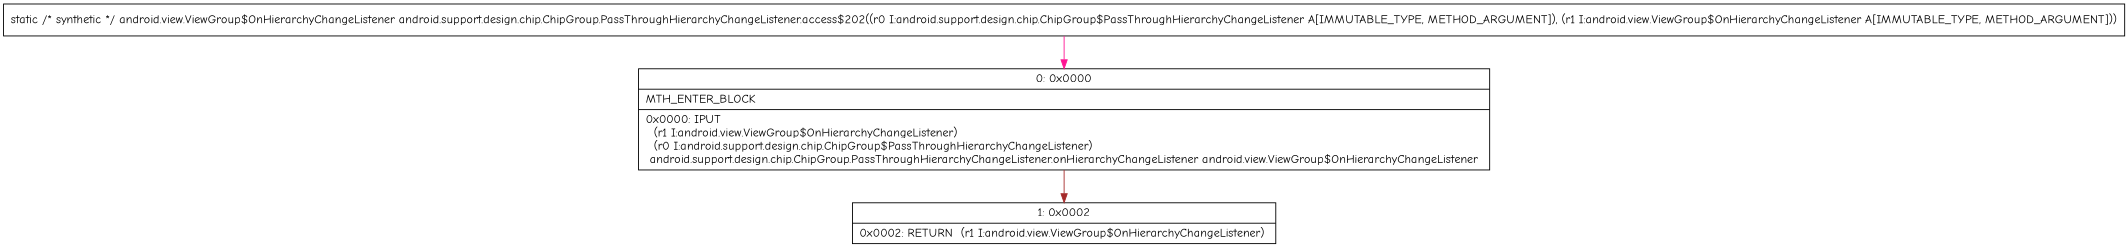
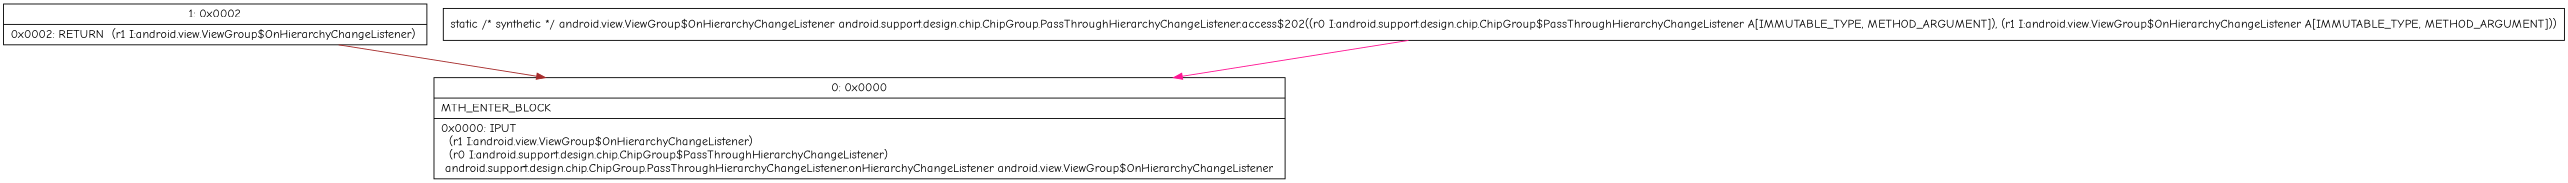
  digraph {
    fontname="Comic Neue"
    node [shape=record fontname="Comic Neue"]
    edge [fontname="Comic Neue"]
    n1 [label="{0\:\ 0x0000|MTH_ENTER_BLOCK\l|0x0000: IPUT  \l  (r1 I:android.view.ViewGroup$OnHierarchyChangeListener)\l  (r0 I:android.support.design.chip.ChipGroup$PassThroughHierarchyChangeListener)\l android.support.design.chip.ChipGroup.PassThroughHierarchyChangeListener.onHierarchyChangeListener android.view.ViewGroup$OnHierarchyChangeListener \l}"]
    n2 [label="{1\:\ 0x0002|0x0002: RETURN  (r1 I:android.view.ViewGroup$OnHierarchyChangeListener) \l}"]
    n3 [label="{static \/* synthetic *\/ android.view.ViewGroup$OnHierarchyChangeListener android.support.design.chip.ChipGroup.PassThroughHierarchyChangeListener.access$202((r0 I:android.support.design.chip.ChipGroup$PassThroughHierarchyChangeListener A[IMMUTABLE_TYPE, METHOD_ARGUMENT]), (r1 I:android.view.ViewGroup$OnHierarchyChangeListener A[IMMUTABLE_TYPE, METHOD_ARGUMENT])) }"]
-   n1 -> n2 [color=brown]
+   n2 -> n1 [color=brown]
    n3 -> n1 [color=deeppink]
  }
